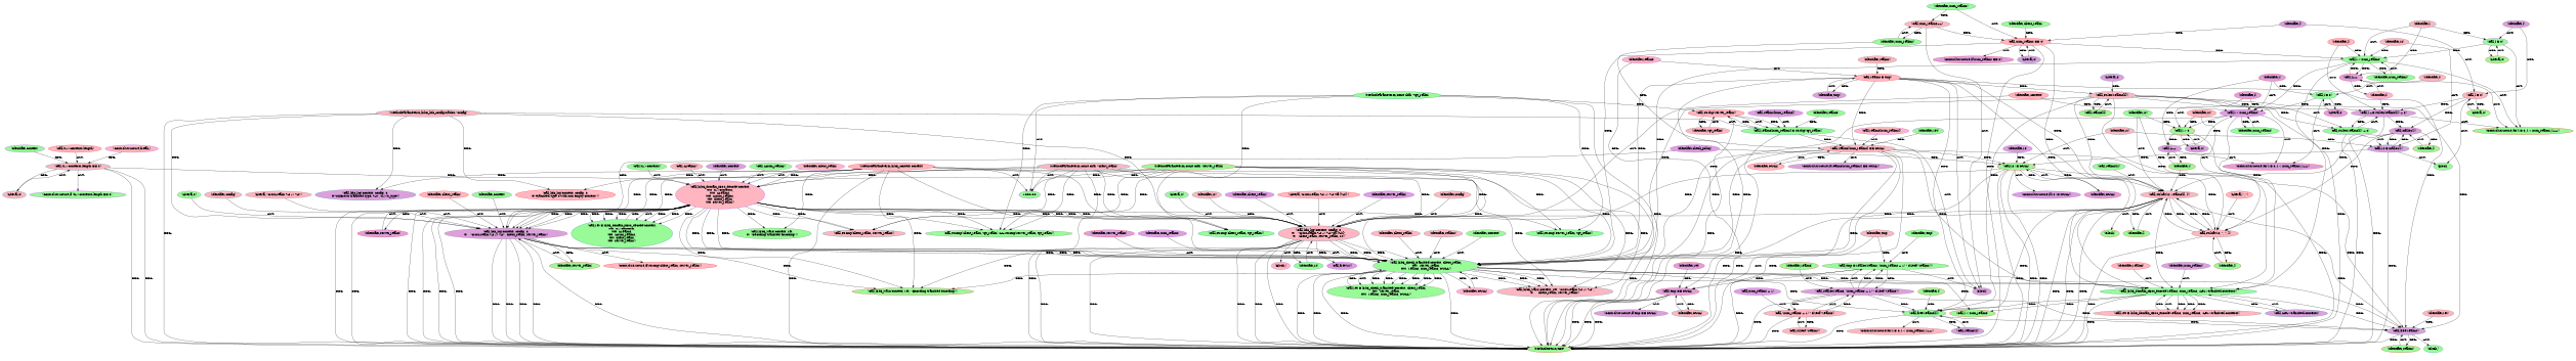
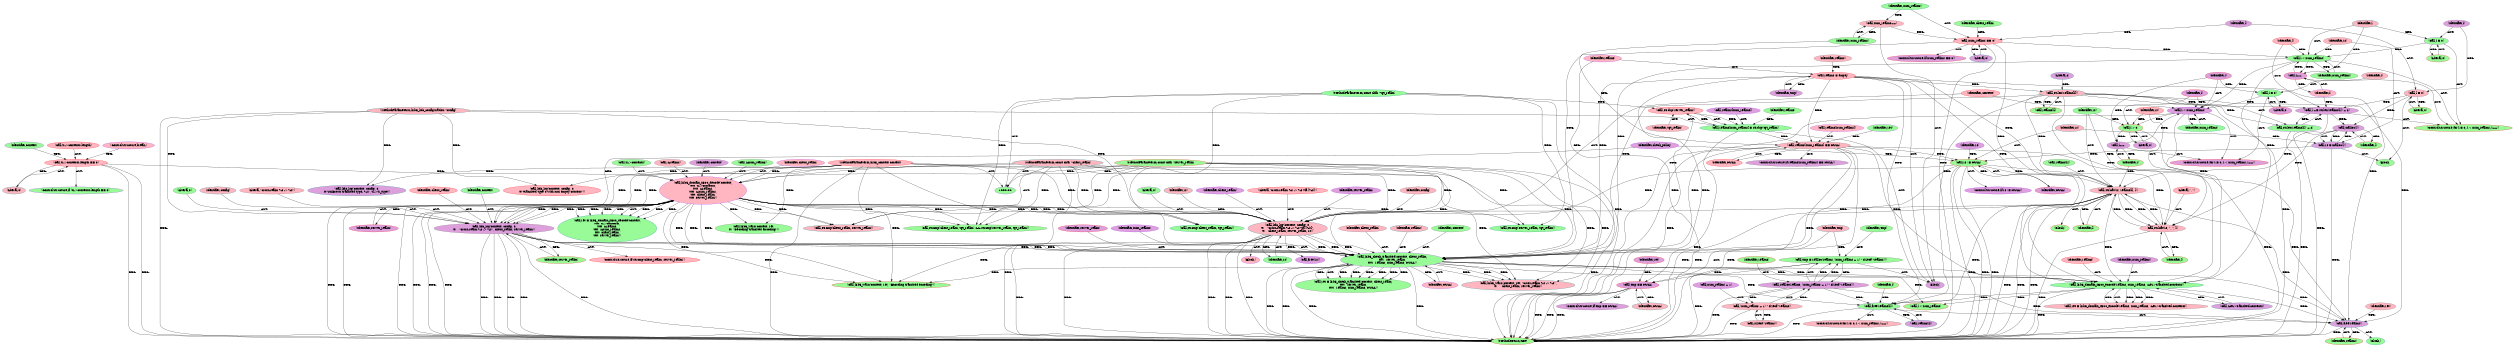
  digraph {
    node [color=gray40 fillcolor=palegreen style=filled]
    n1 [color=teal fillcolor=plum label="(Call,free(realms))"]
    n2 [color=red label="(Identifier,realms)"]
    n3 [color=red label="(MethodReturn,RET)"]
    n4 [color=teal label="(Block,)"]
    n5 [color=teal label="(Call,krb5_domain_x500_encode(realms, num_realms, &et->transited.contents))"]
    n6 [color=purple label="(Call,free(realms[i]))"]
    n7 [color=teal fillcolor=plum label="(Call,&et->transited.contents)"]
    n8 [fillcolor=lightpink label="(Call,ret = krb5_domain_x500_encode(realms, num_realms, &et->transited.contents))"]
    n9 [color=red label="(Call,i < num_realms)"]
    n10 [color=teal fillcolor=plum label="(Call,realms[i])"]
    n11 [fillcolor=lightpink label="(ControlStructure,for(i = 0; i < num_realms; i++))"]
    n12 [color=purple label="(Call,krb5_check_transited(context, client_realm,\n\t\t\t\t   server_realm,\n\t\t\t\t   realms, num_realms, NULL))"]
    n13 [label="(Call,ret = krb5_check_transited(context, client_realm,\n\t\t\t\t   server_realm,\n\t\t\t\t   realms, num_realms, NULL))"]
    n14 [color=teal fillcolor=lightpink label="(Call,krb5_warn(context, ret, \"cross-realm %s -> %s\",\n\t\t      client_realm, server_realm))"]
    n15 [color=red label="(Call,krb5_warn(context, ret, \"Encoding transited encoding\"))"]
    n16 [color=purple fillcolor=lightpink label="(Identifier,NULL)"]
    n17 [fillcolor=plum label="(Call,kdc_log(context, config, 0,\n\t\t    \"cross-realm %s -> %s\", client_realm, server_realm))"]
    n18 [color=red label="(Identifier,server_realm)"]
    n19 [color=red fillcolor=lightpink label="(ControlStructure,if(strcmp(client_realm, server_realm)))"]
    n20 [color=purple fillcolor=lightpink label="(Call,krb5_domain_x500_decode(context,\n\t\t\t\t  tr->contents,\n\t\t\t\t  &realms,\n\t\t\t\t  &num_realms,\n\t\t\t\t  client_realm,\n\t\t\t\t  server_realm))"]
    n21 [color=teal fillcolor=lightpink label="(Call,kdc_log(context, config, 0,\n\t\t    \"cross-realm %s -> %s via [%s]\",\n\t\t    client_realm, server_realm, rs))"]
    n22 [color=teal fillcolor=lightpink label="(Call,strcmp(client_realm, server_realm))"]
    n23 [label="(Call,krb5_warn(context, ret,\n \t\t  \"Decoding transited encoding\"))"]
    n24 [label="(Call,strcmp(client_realm, tgt_realm) && strcmp(server_realm, tgt_realm))"]
    n25 [color=teal label="(Call,strcmp(client_realm, tgt_realm))"]
    n26 [color=red fillcolor=plum label="(Identifier,server_realm)"]
    n27 [color=teal label="(Call,ret = krb5_domain_x500_decode(context,\n\t\t\t\t  tr->contents,\n\t\t\t\t  &realms,\n\t\t\t\t  &num_realms,\n\t\t\t\t  client_realm,\n\t\t\t\t  server_realm))"]
    n28 [color=teal label="(Call,strcmp(server_realm, tgt_realm))"]
    n29 [color=purple fillcolor=plum label="(Call,free(rs))"]
    n30 [color=purple fillcolor=lightpink label="(Block,)"]
    n31 [color=teal label="(Identifier,rs)"]
    n32 [color=red fillcolor=lightpink label="(MethodParameterIn,krb5_context context)"]
    n33 [color=red fillcolor=lightpink label="(Call,kdc_log(context, config, 0,\n\t\t\"Transited type 0 with non empty content\"))"]
    n34 [color=teal fillcolor=plum label="(Call,kdc_log(context, config, 0,\n\t\t\"Unknown transited type: %u\", tr->tr_type))"]
    1000102 [color=purple]
-   n36 [color=teal fillcolor=lightpink label="(Call,tr->contents.length == 0)"]
+   n36 [color=red fillcolor=lightpink label="(Call,tr->contents.length == 0)"]
    n37 [color=purple label="(ControlStructure,if (tr->contents.length == 0))"]
    n38 [color=teal fillcolor=lightpink label="(Literal,0)"]
    n39 [color=teal fillcolor=lightpink label="(MethodParameterIn,const char *client_realm)"]
    n40 [color=red label="(MethodParameterIn,const char *server_realm)"]
    n41 [color=teal fillcolor=lightpink label="(MethodParameterIn,krb5_kdc_configuration *config)"]
    n42 [color=teal label="(Call,realms[num_realms] = strdup(tgt_realm))"]
    n43 [fillcolor=lightpink label="(Call,strlcat(rs, realms[i], l))"]
    n44 [fillcolor=lightpink label="(Call,strlcat(rs, \", \", l))"]
    n45 [color=red label="(Block,)"]
    n46 [color=red label="(Identifier,l)"]
    n47 [color=red label="(Identifier,l)"]
    n48 [color=red label="(Call,rs != NULL)"]
    n49 [color=purple fillcolor=plum label="(ControlStructure,if(rs != NULL))"]
    n50 [color=red fillcolor=plum label="(Identifier,NULL)"]
    n51 [color=teal fillcolor=plum label="(Call,rs = malloc(l))"]
    n52 [fillcolor=plum label="(Call,malloc(l))"]
    n53 [label="(Block,)"]
    n54 [color=red label="(Identifier,l)"]
    n55 [fillcolor=lightpink label="(Call,l = 0)"]
    n56 [fillcolor=plum label="(Call,l += strlen(realms[i]) + 2)"]
    n57 [color=red label="(Literal,0)"]
    n58 [color=red label="(ControlStructure,for(i = 0; i < num_realms; i++))"]
    n59 [color=purple label="(Call,strlen(realms[i]) + 2)"]
    n60 [color=teal fillcolor=lightpink label="(Call,strlen(realms[i]))"]
    n61 [color=red label="(Call,realms[i])"]
-   n62 [color=red fillcolor=lightpink label="(Call,realms = tmp)"]
+   n62 [color=red fillcolor=lightpink label="(Call,realms = empty)"]
    n63 [fillcolor=lightpink label="(Call,realms[num_realms] == NULL)"]
    n64 [fillcolor=plum label="(Block,)"]
    n65 [fillcolor=plum label="(Identifier,tmp)"]
    n66 [fillcolor=plum label="(ControlStructure,if(realms[num_realms] == NULL))"]
    n67 [color=red fillcolor=lightpink label="(Identifier,NULL)"]
    n68 [color=red fillcolor=plum label="(Call,tmp == NULL)"]
    n69 [fillcolor=plum label="(ControlStructure,if(tmp == NULL))"]
    n70 [color=teal fillcolor=lightpink label="(Identifier,NULL)"]
    n71 [label="(Call,tmp = realloc(realms, (num_realms + 1) * sizeof(*realms)))"]
    n72 [fillcolor=plum label="(Call,realloc(realms, (num_realms + 1) * sizeof(*realms)))"]
    n73 [fillcolor=lightpink label="(Call,(num_realms + 1) * sizeof(*realms))"]
    n74 [fillcolor=lightpink label="(Call,sizeof(*realms))"]
    n75 [color=red fillcolor=lightpink label="(Call,strdup(server_realm))"]
    n76 [fillcolor=lightpink label="(Identifier,tgt_realm)"]
    n77 [color=teal label="(MethodParameterIn,const char *tgt_realm)"]
    n78 [color=purple fillcolor=plum label="(Call,i < num_realms)"]
    n79 [color=red label="(Call,i > 0)"]
    n80 [color=teal label="(Identifier,num_realms)"]
    n81 [color=red fillcolor=plum label="(ControlStructure,for(i = 0; i < num_realms; i++))"]
    n82 [fillcolor=plum label="(Call,i++)"]
    n83 [fillcolor=plum label="(Literal,0)"]
    n84 [color=teal label="(Call,i = 0)"]
    n85 [color=red fillcolor=plum label="(Literal,0)"]
    n86 [color=red label="(Identifier,i)"]
    n87 [label="(Call,i < num_realms)"]
    n88 [color=red fillcolor=plum label="(Call,i++)"]
    n89 [label="(Identifier,num_realms)"]
    n90 [color=purple fillcolor=lightpink label="(Identifier,i)"]
    n91 [color=purple label="(Call,i = 0)"]
    n92 [color=red label="(Literal,0)"]
    n93 [color=red fillcolor=lightpink label="(Call,num_realms == 0)"]
    n94 [color=red fillcolor=plum label="(ControlStructure,if(num_realms == 0))"]
    n95 [color=teal fillcolor=plum label="(Literal,0)"]
    n96 [fillcolor=lightpink label="(Call,num_realms++)"]
    n97 [label="(Identifier,num_realms)"]
    n98 [color=teal fillcolor=lightpink label="(Identifier,config)"]
    n99 [color=red fillcolor=lightpink label="(Identifier,context)"]
    n100 [color=purple fillcolor=lightpink label="(Identifier,realms)"]
    n101 [fillcolor=lightpink label="(Identifier,rs)"]
    n102 [fillcolor=lightpink label="(Identifier,config)"]
    n103 [fillcolor=lightpink label="(Literal,\"cross-realm %s -> %s\")"]
    n104 [color=purple fillcolor=plum label="(Call,realms[num_realms])"]
    n105 [color=purple fillcolor=plum label="(Identifier,check_policy)"]
    n106 [color=teal fillcolor=lightpink label="(Identifier,rs)"]
    n107 [fillcolor=plum label="(Identifier,num_realms)"]
    n108 [fillcolor=lightpink label="(Identifier,client_realm)"]
    n109 [color=red fillcolor=lightpink label="(Identifier,client_realm)"]
    n110 [color=teal fillcolor=lightpink label="(Identifier,i)"]
    n111 [label="(Call,realms[i])"]
    n112 [color=red fillcolor=lightpink label="(Identifier,rs)"]
    n113 [color=purple label="(Literal,0)"]
    n114 [color=teal label="(Identifier,num_realms)"]
    n115 [color=teal fillcolor=lightpink label="(Identifier,rs)"]
    n116 [color=purple fillcolor=plum label="(Identifier,client_realm)"]
    n117 [fillcolor=lightpink label="(Identifier,realms)"]
    n118 [color=purple label="(Identifier,context)"]
    n119 [fillcolor=lightpink label="(Call,&realms)"]
    n120 [label="(Identifier,tmp)"]
    n121 [color=red fillcolor=plum label="(Identifier,i)"]
    n122 [color=red fillcolor=lightpink label="(Call,tr->contents.length)"]
    n123 [color=purple label="(Identifier,ret)"]
    n124 [label="(Identifier,client_realm)"]
    n125 [fillcolor=plum label="(Identifier,i)"]
    n126 [color=red fillcolor=plum label="(Identifier,i)"]
    n127 [color=red label="(Identifier,i)"]
    n128 [color=purple fillcolor=lightpink label="(Call,realms[num_realms])"]
    n129 [color=red fillcolor=lightpink label="(Literal,\"cross-realm %s -> %s via [%s]\")"]
    n130 [label="(Identifier,realms)"]
    n131 [fillcolor=plum label="(Identifier,context)"]
    n132 [label="(Identifier,rs)"]
    n133 [fillcolor=lightpink label="(Identifier,ret)"]
    n134 [color=purple fillcolor=plum label="(Identifier,server_realm)"]
    n135 [color=teal fillcolor=lightpink label="(Identifier,realms)"]
    n136 [color=red label="(Identifier,realms)"]
    n137 [fillcolor=lightpink label="(Identifier,i)"]
    n138 [label="(Call,&num_realms)"]
    n139 [color=red fillcolor=lightpink label="(Identifier,l)"]
    n140 [fillcolor=plum label="(Identifier,l)"]
    n141 [color=purple fillcolor=lightpink label="(Identifier,client_realm)"]
    n142 [color=teal fillcolor=lightpink label="(Identifier,tmp)"]
    n143 [color=red fillcolor=plum label="(Identifier,ret)"]
    n144 [color=purple fillcolor=plum label="(Call,num_realms + 1)"]
    n145 [label="(Identifier,context)"]
    n146 [color=purple fillcolor=plum label="(Identifier,rs)"]
    n147 [color=red fillcolor=plum label="(Identifier,server_realm)"]
    n148 [color=red fillcolor=lightpink label="(Identifier,realms)"]
    n149 [color=purple fillcolor=lightpink label="(ControlStructure,break;)"]
    n150 [color=purple label="(Identifier,context)"]
    n151 [color=red fillcolor=lightpink label="(Literal,\", \")"]
    n152 [color=purple fillcolor=plum label="(Identifier,num_realms)"]
    n153 [color=teal fillcolor=plum label="(Literal,2)"]
    n154 [label="(Literal,0)"]
    n155 [label="(Call,tr->contents)"]
    n1 -> n2 [label="CFG: "]
    n1 -> n3 [label="DDG: "]
    n1 -> n4 [label="AST: "]
    n2 -> n1 [label="AST: "]
    n5 -> n1 [label="DDG: "]
    n5 -> n3 [label="DDG: "]
    n5 -> n6 [label="DDG: "]
    n5 -> n7 [label="CFG: "]
    n5 -> n8 [label="AST: "]
    n5 -> n8 [label="DDG: "]
    n5 -> n8 [label="DDG: "]
    n5 -> n8 [label="DDG: "]
    n5 -> n9 [label="DDG: "]
-   n6 -> n1 [label="DDG: "]
+   n6 -> n1 [label="AST: "]
    n6 -> n3 [label="DDG: "]
    n6 -> n10 [label="CFG: "]
    n6 -> n11 [label="AST: "]
    n7 -> n5 [label="AST: "]
    n8 -> n5 [label="CFG: "]
    n10 -> n6 [label="AST: "]
    n12 -> n1 [label="DDG: "]
    n12 -> n3 [label="DDG: "]
    n12 -> n3 [label="DDG: "]
    n12 -> n3 [label="DDG: "]
    n12 -> n3 [label="DDG: "]
    n12 -> n5 [label="DDG: "]
    n12 -> n5 [label="DDG: "]
    n12 -> n6 [label="DDG: "]
    n12 -> n9 [label="DDG: "]
    n12 -> n13 [label="AST: "]
    n12 -> n13 [label="DDG: "]
    n12 -> n13 [label="DDG: "]
    n12 -> n13 [label="DDG: "]
    n12 -> n13 [label="DDG: "]
    n12 -> n13 [label="DDG: "]
    n12 -> n13 [label="DDG: "]
    n12 -> n14 [label="DDG: "]
    n12 -> n14 [label="DDG: "]
    n12 -> n14 [label="DDG: "]
    n12 -> n15 [label="DDG: "]
    n12 -> n16 [label="CFG: "]
    n13 -> n12 [label="CFG: "]
    n16 -> n12 [label="AST: "]
    n17 -> n3 [label="DDG: "]
    n17 -> n3 [label="DDG: "]
    n17 -> n3 [label="DDG: "]
    n17 -> n3 [label="DDG: "]
    n17 -> n3 [label="DDG: "]
    n17 -> n12 [label="DDG: "]
    n17 -> n12 [label="DDG: "]
    n17 -> n12 [label="DDG: "]
    n17 -> n15 [label="DDG: "]
    n17 -> n18 [label="CFG: "]
    n17 -> n19 [label="AST: "]
    n18 -> n17 [label="AST: "]
    n20 -> n3 [label="DDG: "]
    n20 -> n3 [label="DDG: "]
    n20 -> n3 [label="DDG: "]
    n20 -> n3 [label="DDG: "]
    n20 -> n3 [label="DDG: "]
    n20 -> n3 [label="DDG: "]
    n20 -> n12 [label="DDG: "]
    n20 -> n12 [label="DDG: "]
    n20 -> n12 [label="DDG: "]
    n20 -> n15 [label="DDG: "]
    n20 -> n17 [label="DDG: "]
    n20 -> n17 [label="DDG: "]
    n20 -> n17 [label="DDG: "]
    n20 -> n21 [label="DDG: "]
    n20 -> n21 [label="DDG: "]
    n20 -> n21 [label="DDG: "]
    n20 -> n22 [label="DDG: "]
    n20 -> n22 [label="DDG: "]
    n20 -> n23 [label="DDG: "]
    n20 -> n24 [label="DDG: "]
    n20 -> n24 [label="DDG: "]
    n20 -> n25 [label="DDG: "]
    n20 -> n26 [label="CFG: "]
    n20 -> n27 [label="AST: "]
    n20 -> n27 [label="DDG: "]
    n20 -> n27 [label="DDG: "]
    n20 -> n27 [label="DDG: "]
    n20 -> n27 [label="DDG: "]
    n20 -> n27 [label="DDG: "]
    n20 -> n27 [label="DDG: "]
    n20 -> n28 [label="DDG: "]
    n21 -> n3 [label="DDG: "]
    n21 -> n3 [label="DDG: "]
    n21 -> n3 [label="DDG: "]
    n21 -> n3 [label="DDG: "]
    n21 -> n3 [label="DDG: "]
    n21 -> n12 [label="DDG: "]
    n21 -> n12 [label="DDG: "]
    n21 -> n12 [label="DDG: "]
    n21 -> n15 [label="DDG: "]
    n21 -> n29 [label="DDG: "]
    n21 -> n30 [label="AST: "]
    n21 -> n31 [label="CFG: "]
    n26 -> n20 [label="AST: "]
    n27 -> n20 [label="CFG: "]
    n31 -> n21 [label="AST: "]
    n32 -> n3 [label="DDG: "]
    n32 -> n12 [label="DDG: "]
    n32 -> n14 [label="DDG: "]
    n32 -> n15 [label="DDG: "]
    n32 -> n17 [label="DDG: "]
    n32 -> n20 [label="DDG: "]
    n32 -> n21 [label="DDG: "]
    n32 -> n23 [label="DDG: "]
    n32 -> n33 [label="DDG: "]
    n32 -> n34 [label="DDG: "]
    n32 -> 1000102 [label="AST: "]
    n36 -> n3 [label="DDG: "]
    n36 -> n3 [label="DDG: "]
    n36 -> n20 [label="DDG: "]
    n36 -> n37 [label="AST: "]
    n36 -> n38 [label="CFG: "]
    n38 -> n36 [label="AST: "]
    n39 -> n3 [label="DDG: "]
    n39 -> n12 [label="DDG: "]
    n39 -> n14 [label="DDG: "]
    n39 -> n17 [label="DDG: "]
    n39 -> n20 [label="DDG: "]
    n39 -> n21 [label="DDG: "]
-   n39 -> n22 [label="DDG: "]
+   n39 -> n22 [label="AST: "]
    n39 -> n24 [label="DDG: "]
    n39 -> n25 [label="DDG: "]
    n39 -> 1000102 [label="AST: "]
    n40 -> n3 [label="DDG: "]
    n40 -> n12 [label="DDG: "]
    n40 -> n14 [label="DDG: "]
    n40 -> n17 [label="DDG: "]
    n40 -> n20 [label="DDG: "]
    n40 -> n21 [label="DDG: "]
    n40 -> n22 [label="DDG: "]
    n40 -> n24 [label="DDG: "]
    n40 -> n28 [label="DDG: "]
    n40 -> 1000102 [label="CFG: "]
    n41 -> n3 [label="DDG: "]
    n41 -> n17 [label="DDG: "]
    n41 -> n21 [label="DDG: "]
    n41 -> n33 [label="DDG: "]
    n41 -> n34 [label="DDG: "]
    n41 -> n42 [label="AST: "]
    n42 -> n3 [label="DDG: "]
    n42 -> n63 [label="DDG: "]
    n42 -> n64 [label="AST: "]
    n42 -> n75 [label="CFG: "]
    n43 -> n1 [label="DDG: "]
    n43 -> n3 [label="DDG: "]
    n43 -> n3 [label="DDG: "]
    n43 -> n3 [label="DDG: "]
    n43 -> n5 [label="DDG: "]
    n43 -> n6 [label="DDG: "]
    n43 -> n12 [label="DDG: "]
    n43 -> n21 [label="DDG: "]
    n43 -> n44 [label="DDG: "]
    n43 -> n44 [label="DDG: "]
    n43 -> n45 [label="AST: "]
    n43 -> n46 [label="CFG: "]
    n44 -> n3 [label="DDG: "]
    n44 -> n43 [label="DDG: "]
    n44 -> n43 [label="DDG: "]
    n44 -> n47 [label="CFG: "]
    n46 -> n43 [label="AST: "]
    n47 -> n44 [label="AST: "]
    n48 -> n3 [label="DDG: "]
    n48 -> n3 [label="DDG: "]
    n48 -> n3 [label="DDG: "]
    n48 -> n12 [label="DDG: "]
    n48 -> n21 [label="DDG: "]
    n48 -> n43 [label="DDG: "]
    n48 -> n44 [label="DDG: "]
    n48 -> n49 [label="AST: "]
    n48 -> n50 [label="CFG: "]
    n50 -> n48 [label="AST: "]
    n51 -> n3 [label="DDG: "]
    n51 -> n48 [label="DDG: "]
    n51 -> n52 [label="CFG: "]
    n51 -> n53 [label="AST: "]
    n52 -> n43 [label="DDG: "]
    n52 -> n44 [label="DDG: "]
    n52 -> n51 [label="AST: "]
    n52 -> n51 [label="DDG: "]
    n52 -> n54 [label="CFG: "]
    n54 -> n52 [label="AST: "]
    n55 -> n52 [label="DDG: "]
    n55 -> n53 [label="AST: "]
-   n55 -> n56 [label="DDG: "]
+   n55 -> n56 [label="CFG: "]
    n55 -> n57 [label="CFG: "]
    n56 -> n3 [label="DDG: "]
    n56 -> n52 [label="DDG: "]
    n56 -> n58 [label="AST: "]
    n56 -> n59 [label="CFG: "]
    n57 -> n55 [label="AST: "]
    n59 -> n3 [label="DDG: "]
    n59 -> n56 [label="AST: "]
    n60 -> n1 [label="DDG: "]
    n60 -> n3 [label="DDG: "]
    n60 -> n5 [label="DDG: "]
    n60 -> n6 [label="DDG: "]
    n60 -> n12 [label="DDG: "]
    n60 -> n43 [label="DDG: "]
    n60 -> n56 [label="DDG: "]
    n60 -> n59 [label="AST: "]
    n60 -> n59 [label="DDG: "]
    n60 -> n61 [label="CFG: "]
    n61 -> n60 [label="AST: "]
    n62 -> n1 [label="DDG: "]
    n62 -> n3 [label="DDG: "]
    n62 -> n5 [label="DDG: "]
    n62 -> n6 [label="DDG: "]
    n62 -> n12 [label="DDG: "]
    n62 -> n43 [label="DDG: "]
    n62 -> n60 [label="DDG: "]
    n62 -> n63 [label="DDG: "]
    n62 -> n64 [label="AST: "]
    n62 -> n65 [label="CFG: "]
    n63 -> n1 [label="DDG: "]
    n63 -> n3 [label="DDG: "]
    n63 -> n3 [label="DDG: "]
    n63 -> n3 [label="DDG: "]
    n63 -> n5 [label="DDG: "]
    n63 -> n12 [label="DDG: "]
    n63 -> n12 [label="DDG: "]
    n63 -> n48 [label="DDG: "]
    n63 -> n66 [label="AST: "]
    n63 -> n67 [label="CFG: "]
    n65 -> n62 [label="AST: "]
    n67 -> n63 [label="AST: "]
    n68 -> n3 [label="DDG: "]
    n68 -> n3 [label="DDG: "]
    n68 -> n3 [label="DDG: "]
    n68 -> n69 [label="AST: "]
    n68 -> n70 [label="CFG: "]
    n70 -> n68 [label="AST: "]
    n71 -> n3 [label="DDG: "]
    n71 -> n64 [label="AST: "]
    n71 -> n68 [label="DDG: "]
    n71 -> n72 [label="CFG: "]
    n72 -> n1 [label="DDG: "]
    n72 -> n3 [label="DDG: "]
    n72 -> n6 [label="DDG: "]
    n72 -> n71 [label="AST: "]
    n72 -> n71 [label="DDG: "]
    n72 -> n71 [label="DDG: "]
    n72 -> n73 [label="CFG: "]
    n73 -> n3 [label="DDG: "]
    n73 -> n72 [label="AST: "]
    n73 -> n72 [label="DDG: "]
    n73 -> n74 [label="CFG: "]
    n74 -> n73 [label="AST: "]
    n75 -> n3 [label="DDG: "]
    n75 -> n42 [label="AST: "]
    n75 -> n42 [label="DDG: "]
-   n75 -> n76 [label="CFG: "]
    n76 -> n75 [label="AST: "]
    n77 -> n3 [label="DDG: "]
    n77 -> n24 [label="DDG: "]
    n77 -> n25 [label="DDG: "]
    n77 -> n28 [label="DDG: "]
    n77 -> 1000102 [label="AST: "]
    n77 -> n75 [label="DDG: "]
    n78 -> n5 [label="DDG: "]
    n78 -> n12 [label="DDG: "]
    n78 -> n79 [label="DDG: "]
    n78 -> n80 [label="CFG: "]
    n78 -> n81 [label="AST: "]
    n79 -> n3 [label="DDG: "]
    n79 -> n82 [label="DDG: "]
    n79 -> n83 [label="CFG: "]
    n80 -> n78 [label="AST: "]
    n82 -> n78 [label="DDG: "]
    n82 -> n81 [label="AST: "]
    n82 -> n86 [label="CFG: "]
    n83 -> n79 [label="AST: "]
    n84 -> n78 [label="DDG: "]
    n84 -> n81 [label="AST: "]
    n84 -> n85 [label="CFG: "]
    n85 -> n84 [label="AST: "]
    n86 -> n43 [label="CFG: "]
    n86 -> n82 [label="AST: "]
    n87 -> n5 [label="DDG: "]
    n87 -> n12 [label="DDG: "]
    n87 -> n58 [label="AST: "]
    n87 -> n78 [label="DDG: "]
    n87 -> n88 [label="DDG: "]
    n87 -> n89 [label="CFG: "]
    n88 -> n58 [label="AST: "]
    n88 -> n87 [label="DDG: "]
    n88 -> n90 [label="CFG: "]
    n89 -> n87 [label="AST: "]
    n90 -> n56 [label="CFG: "]
    n90 -> n88 [label="AST: "]
    n91 -> n58 [label="AST: "]
    n91 -> n87 [label="DDG: "]
    n91 -> n92 [label="CFG: "]
    n92 -> n91 [label="AST: "]
    n93 -> n3 [label="DDG: "]
    n93 -> n5 [label="DDG: "]
    n93 -> n12 [label="DDG: "]
    n93 -> n87 [label="DDG: "]
    n93 -> n94 [label="AST: "]
    n93 -> n95 [label="CFG: "]
    n95 -> n93 [label="AST: "]
    n96 -> n64 [label="AST: "]
    n96 -> n93 [label="DDG: "]
    n96 -> n97 [label="CFG: "]
    n97 -> n63 [label="CFG: "]
    n97 -> n96 [label="AST: "]
    n98 -> n17 [label="AST: "]
    n99 -> n21 [label="AST: "]
    n99 -> n78 [label="CFG: "]
    n100 -> n62 [label="AST: "]
    n100 -> n68 [label="CFG: "]
    n101 -> n51 [label="AST: "]
    n101 -> n87 [label="CFG: "]
    n102 -> n21 [label="AST: "]
    n103 -> n17 [label="AST: "]
    n104 -> n42 [label="AST: "]
    n105 -> n17 [label="CFG: "]
    n105 -> n48 [label="CFG: "]
    n106 -> n48 [label="AST: "]
    n106 -> n51 [label="CFG: "]
    n107 -> n5 [label="AST: "]
    n108 -> n12 [label="AST: "]
    n109 -> n17 [label="AST: "]
    n110 -> n87 [label="AST: "]
    n110 -> n88 [label="CFG: "]
    n110 -> n91 [label="CFG: "]
    n111 -> n43 [label="AST: "]
    n112 -> n44 [label="AST: "]
    n112 -> n79 [label="CFG: "]
    n113 -> n21 [label="AST: "]
    n114 -> n93 [label="AST: "]
    n114 -> n96 [label="CFG: "]
    n115 -> n21 [label="CFG: "]
    n116 -> n21 [label="AST: "]
    n117 -> n62 [label="CFG: "]
    n118 -> n36 [label="CFG: "]
    n119 -> n20 [label="AST: "]
    n120 -> n71 [label="AST: "]
    n121 -> n78 [label="CFG: "]
    n121 -> n79 [label="AST: "]
    n122 -> n36 [label="AST: "]
    n123 -> n63 [label="CFG: "]
    n124 -> n93 [label="CFG: "]
    n125 -> n55 [label="CFG: "]
    n125 -> n91 [label="AST: "]
    n126 -> n78 [label="AST: "]
    n126 -> n82 [label="CFG: "]
    n126 -> n84 [label="CFG: "]
    n127 -> n6 [label="CFG: "]
    n128 -> n63 [label="AST: "]
    n129 -> n21 [label="AST: "]
    n130 -> n42 [label="CFG: "]
    n131 -> n20 [label="AST: "]
    n132 -> n43 [label="AST: "]
    n132 -> n44 [label="CFG: "]
    n132 -> n79 [label="CFG: "]
    n133 -> n1 [label="CFG: "]
    n134 -> n21 [label="AST: "]
    n135 -> n12 [label="AST: "]
    n136 -> n72 [label="AST: "]
    n137 -> n84 [label="AST: "]
    n138 -> n20 [label="AST: "]
    n139 -> n56 [label="AST: "]
    n139 -> n87 [label="CFG: "]
    n140 -> n55 [label="AST: "]
    n140 -> n93 [label="CFG: "]
    n141 -> n20 [label="AST: "]
    n142 -> n68 [label="AST: "]
    n142 -> n71 [label="CFG: "]
    n143 -> n68 [label="CFG: "]
    n144 -> n73 [label="AST: "]
    n145 -> n12 [label="AST: "]
    n146 -> n48 [label="CFG: "]
    n147 -> n12 [label="AST: "]
    n148 -> n5 [label="AST: "]
    n149 -> n36 [label="CFG: "]
    n150 -> n17 [label="AST: "]
    n151 -> n44 [label="AST: "]
    n152 -> n12 [label="AST: "]
    n153 -> n60 [label="CFG: "]
    n154 -> n17 [label="AST: "]
    n155 -> n20 [label="AST: "]
  }
